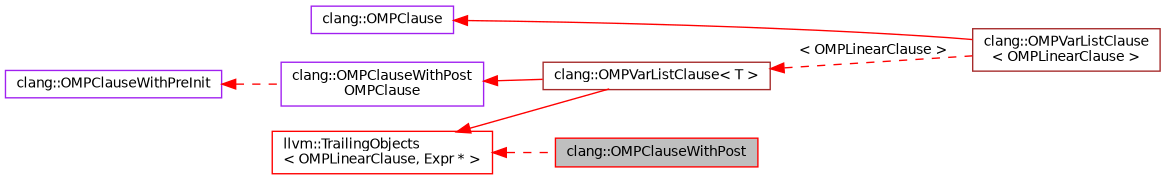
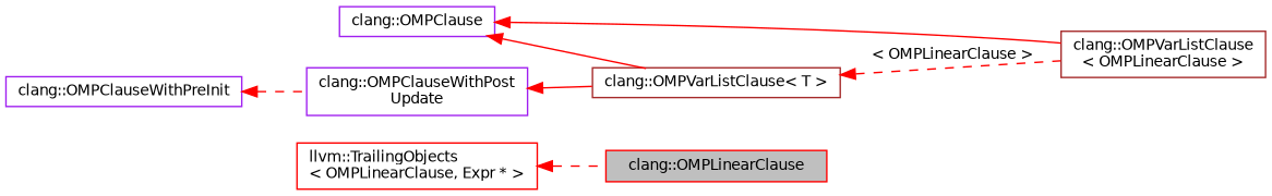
  digraph {
    rankdir=LR
    node [color=purple fontname=Helvetica fontsize=10 shape=record]
    edge [color=red dir=back fontname=Helvetica fontsize=10 labelfontname=Helvetica labelfontsize=10 style=solid]
-   n1 [color=red fillcolor=grey75 fontcolor=black height=0.2 label="clang::OMPClauseWithPost" style=filled width=0.4]
+   n1 [color=red fillcolor=grey75 fontcolor=black height=0.2 label="clang::OMPLinearClause" style=filled width=0.4]
    n2 [color=brown height=0.2 label="clang::OMPVarListClause\l\< OMPLinearClause \>" width=0.4]
    n3 [height=0.2 label="clang::OMPClause" width=0.4]
    n4 [color=brown height=0.2 label="clang::OMPVarListClause\< T \>" width=0.4]
-   n5 [height=0.2 label="clang::OMPClauseWithPost\lOMPClause" width=0.4]
+   n5 [height=0.2 label="clang::OMPClauseWithPost\lUpdate" width=0.4]
    n6 [height=0.2 label="clang::OMPClauseWithPreInit" width=0.4]
    n7 [color=red height=0.2 label="llvm::TrailingObjects\l\< OMPLinearClause, Expr * \>" width=0.4]
    n3 -> n2
-   n7 -> n4
+   n3 -> n4
    n4 -> n2 [label=" \< OMPLinearClause \>" style=dashed]
    n5 -> n4
    n6 -> n5 [style=dashed]
    n7 -> n1 [style=dashed]
  }
